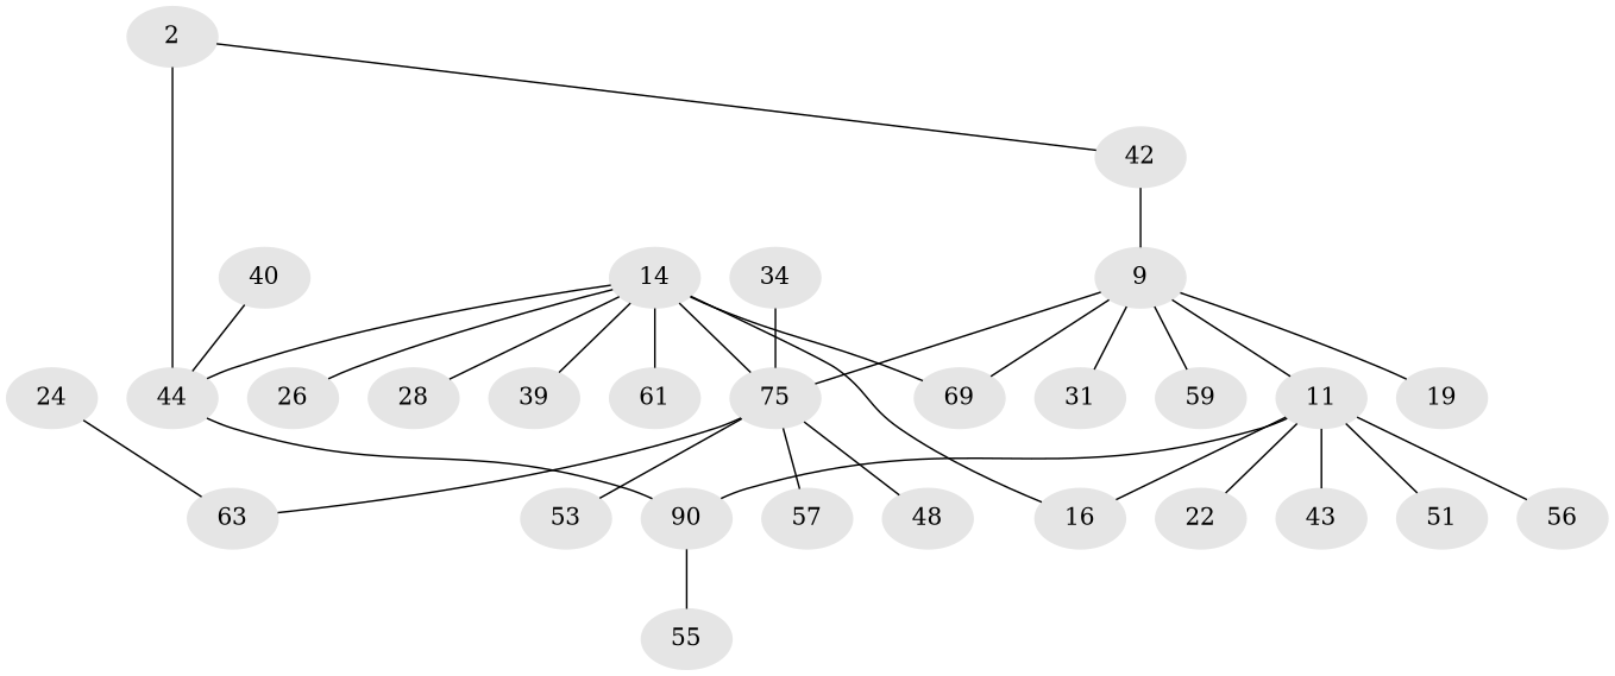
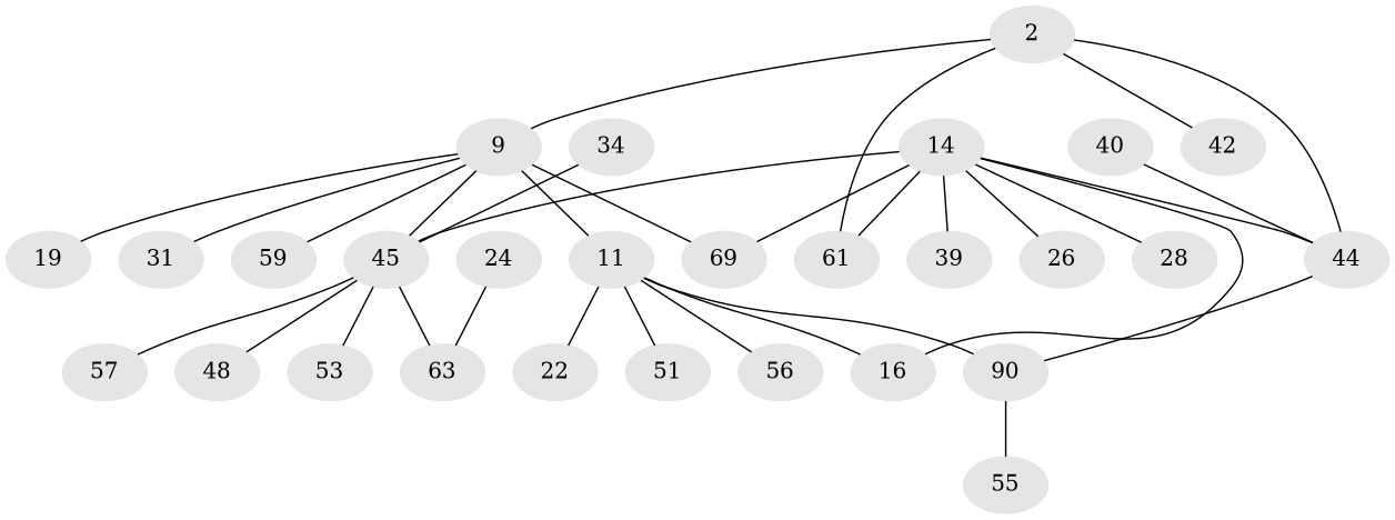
  graph {
    node [color=gray90 style=filled]
    2 [super="+1"]
    9 [super="+7+6"]
    42 [super="+27"]
    44 [super="+3"]
    61
    11 [super="+10+5"]
    19
    31
-   45 [super="+15+17+33" label=75]
+   45 [super="+15+17+33"]
    59 [super="+52+54"]
    n11 [label=69 super="+57"]
    n12 [label=90 super="+25+12"]
    22
-   43 [super="+37"]
    51 [super="+49"]
    56 [super="+32"]
    16
    48
    53
    n20 [label=57]
    63
    14
    26
    28 [super="+20"]
    39
    55 [super="+41"]
    24
    n28 [label=34]
    40
-   42 -- 9 [weight=2]
+   2 -- 9 [weight=2]
    2 -- 42
    2 -- 44 [weight=2]
+   2 -- 61
    9 -- 11 [weight=3]
    9 -- 19
    9 -- 31
    9 -- 45 [weight=2]
    9 -- 59
    9 -- n11
    44 -- n12
    11 -- n12 [weight=2]
    11 -- 22
-   11 -- 43
    11 -- 51
    11 -- 56
    11 -- 16 [weight=2]
    45 -- 48
    45 -- 53
    45 -- n20
    45 -- 63
    n12 -- 55
    14 -- 44
    14 -- 61
    14 -- 45 [weight=3]
    14 -- n11
    14 -- 16
    14 -- 26
    14 -- 28
    14 -- 39
    24 -- 63
    n28 -- 45
    40 -- 44
  }
